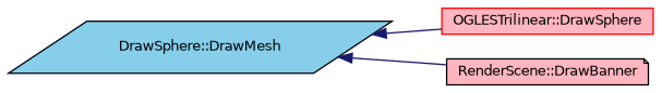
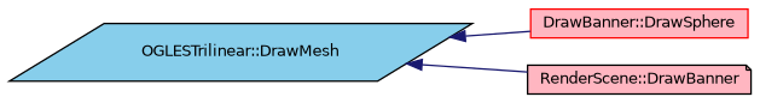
  digraph {
    rankdir=LR
    node [color=black fillcolor=lightpink fontname=Helvetica fontsize=10 style=filled]
    edge [color=midnightblue dir=back fontname=Helvetica fontsize=10 labelfontname=Helvetica labelfontsize=10 style=solid]
-   n1 [fillcolor=skyblue fontcolor=black height=0.2 label="DrawSphere::DrawMesh" shape=parallelogram width=0.4]
-   n2 [color=red height=0.2 label="OGLESTrilinear::DrawSphere" shape=box width=0.4]
+   n1 [fillcolor=skyblue fontcolor=black height=0.2 label="OGLESTrilinear::DrawMesh" shape=parallelogram width=0.4]
+   n2 [color=red height=0.2 label="DrawBanner::DrawSphere" shape=box width=0.4]
    n3 [height=0.2 label="RenderScene::DrawBanner" shape=note width=0.4]
    n1 -> n2
    n1 -> n3
  }
